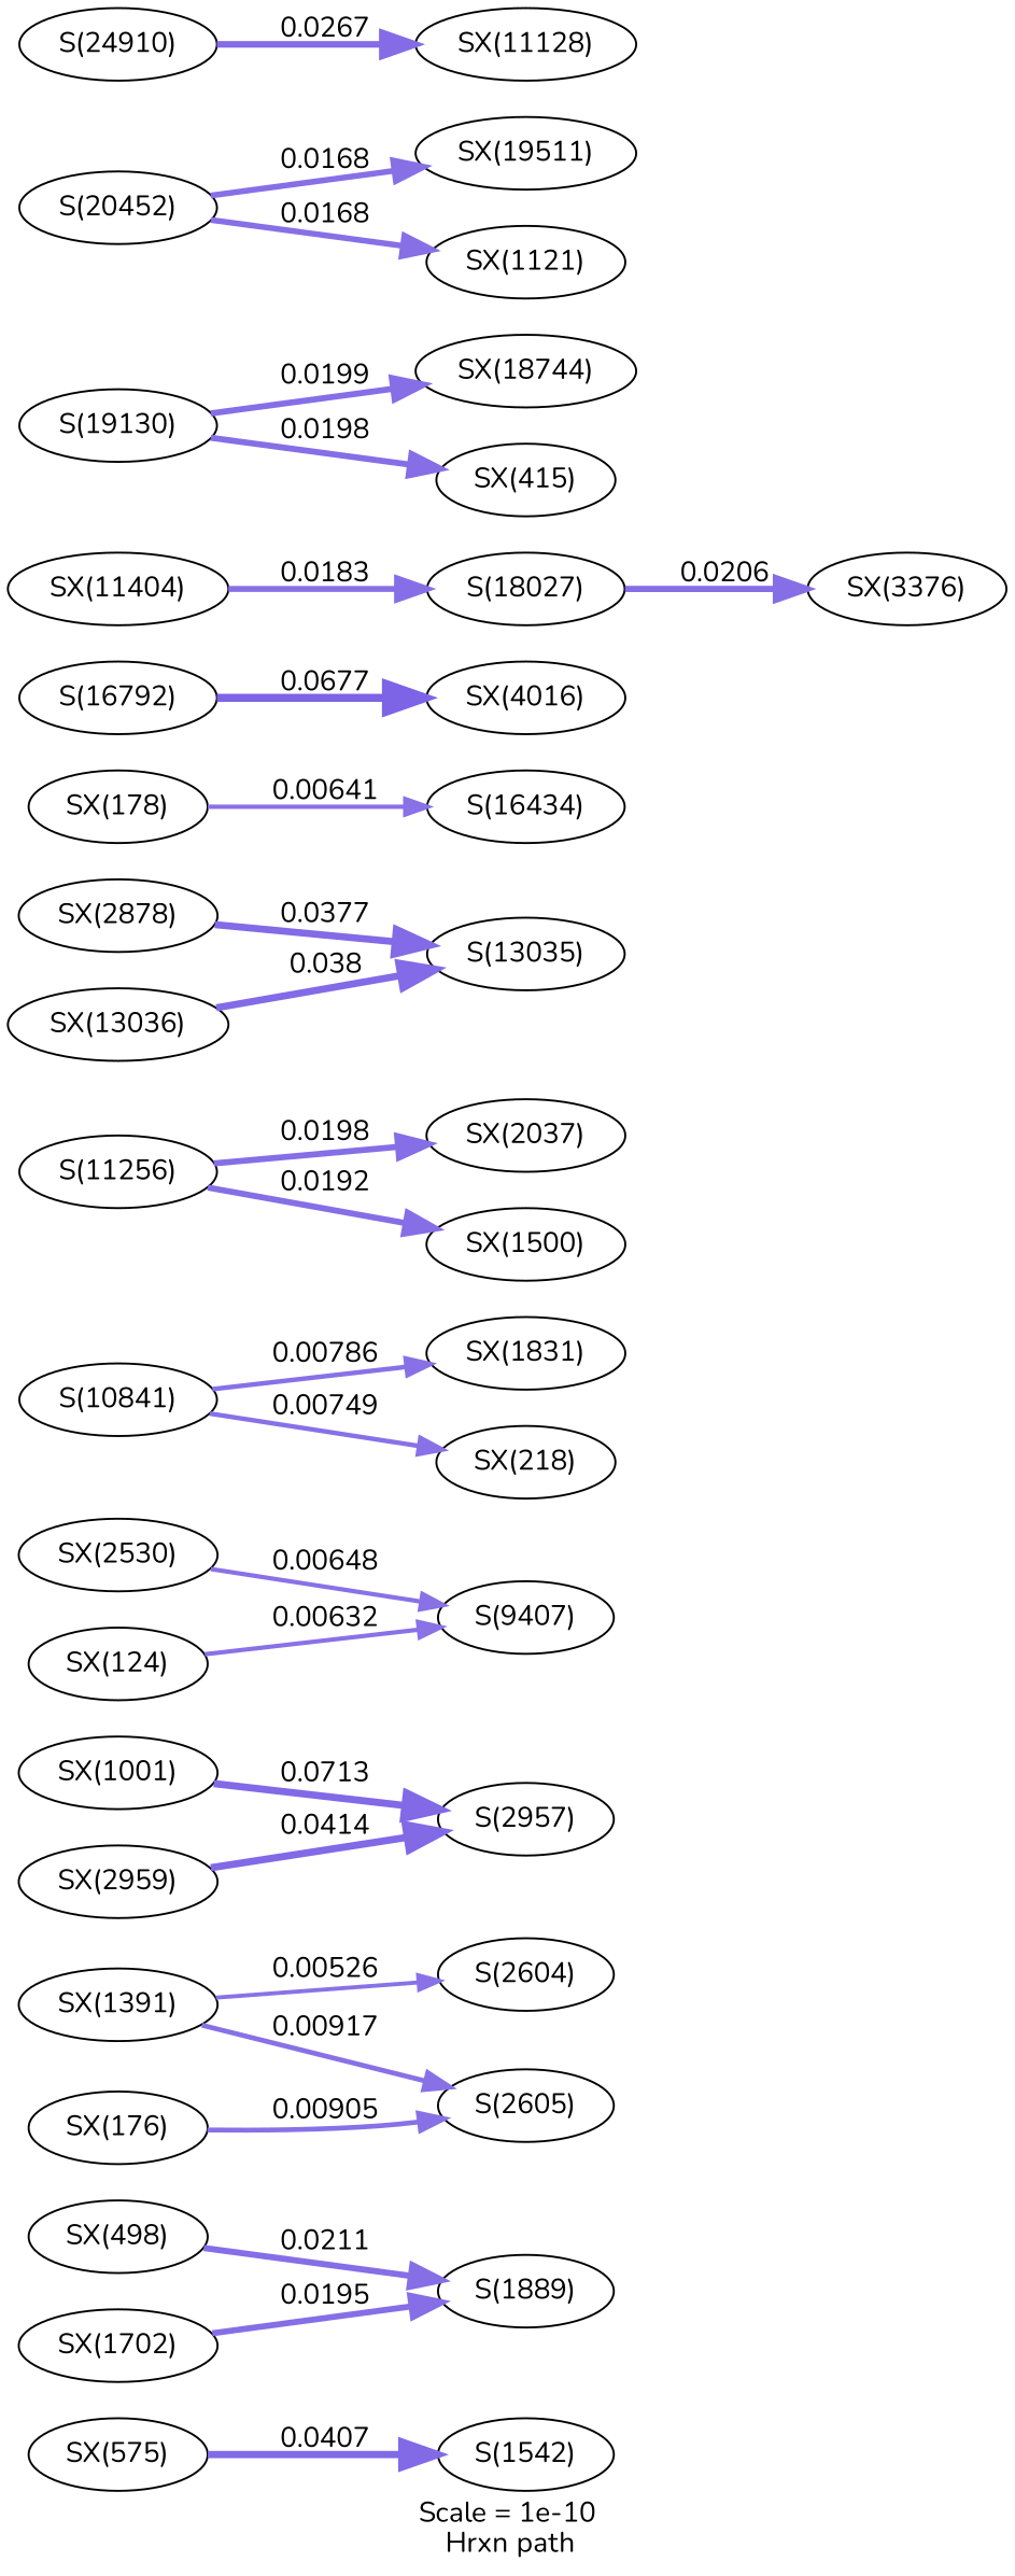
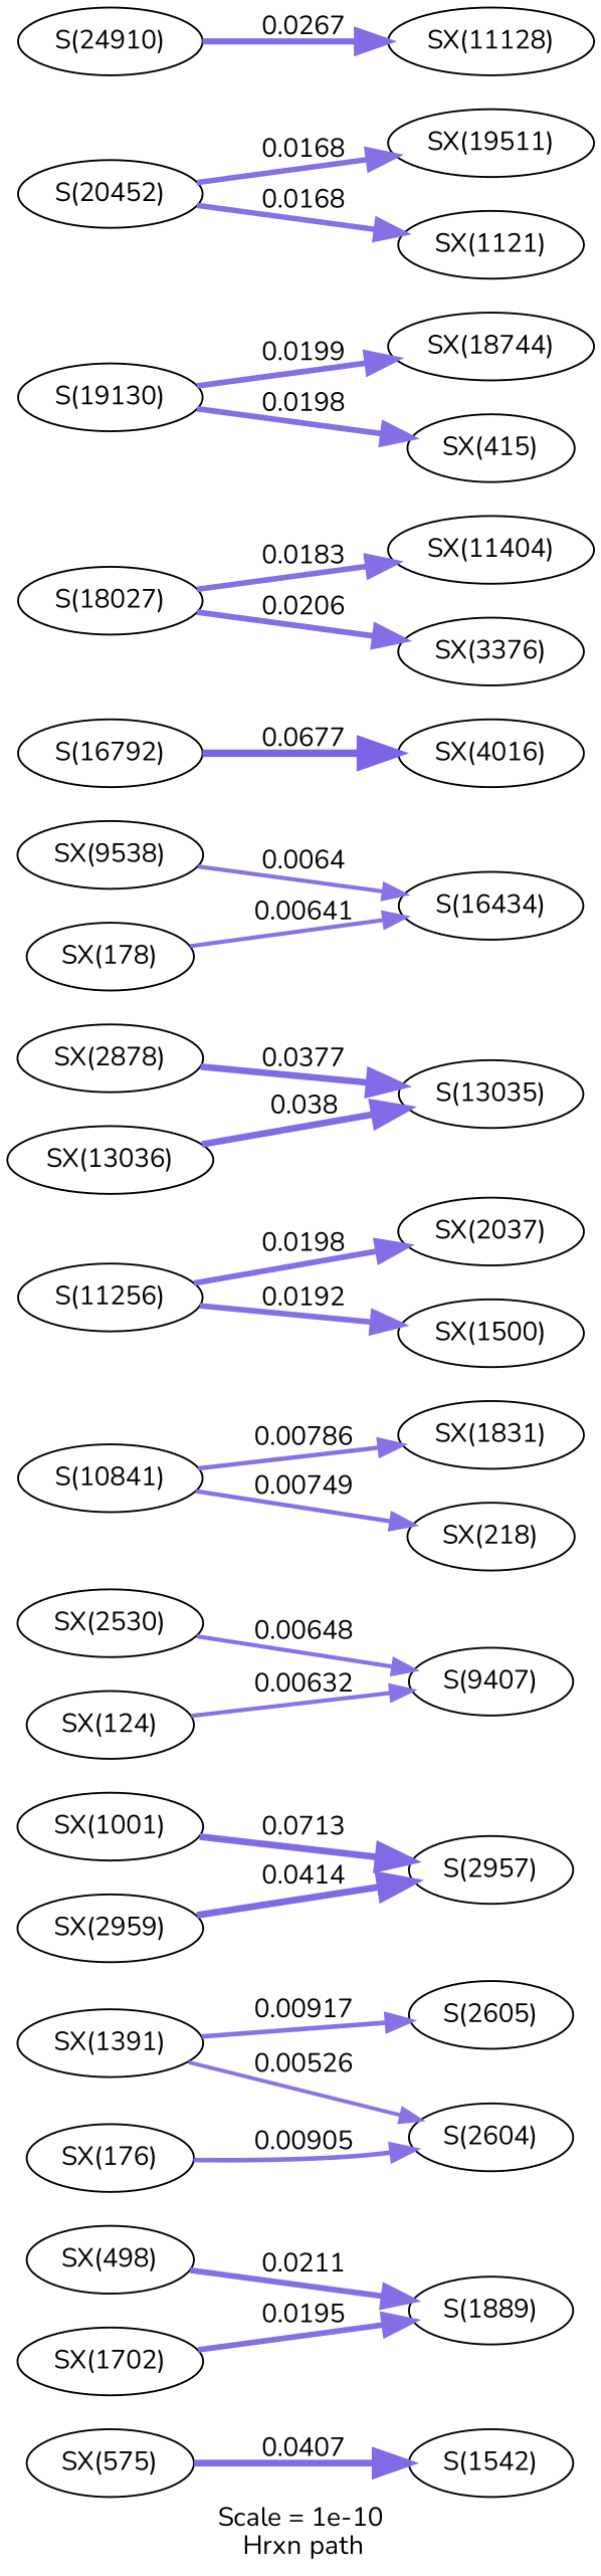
  digraph {
    fontname=Nunito
    label="Scale = 1e-10\l Hrxn path"
    rankdir=LR
    node [fontname=Nunito]
    edge [arrowsize=1.09 color="0.7, 0.52, 0.9" fontname=Nunito style="setlinewidth(3.04)"]
    n1 [label="SX(575)"]
    n2 [label="S(1542)"]
    n3 [label="SX(498)"]
    n4 [label="S(1889)"]
    n5 [label="SX(1702)"]
    n6 [label="SX(1391)"]
    n7 [label="S(2605)"]
    n8 [label="S(2604)"]
    n9 [label="SX(1001)"]
    n10 [label="S(2957)"]
    n11 [label="SX(2959)"]
    n12 [label="SX(176)"]
    n13 [label="SX(2530)"]
    n14 [label="S(9407)"]
    n15 [label="SX(124)"]
    n16 [label="S(10841)"]
    n17 [label="SX(1831)"]
    n18 [label="SX(218)"]
    n19 [label="S(11256)"]
    n20 [label="SX(2037)"]
    n21 [label="SX(1500)"]
    n22 [label="SX(2878)"]
    n23 [label="S(13035)"]
    n24 [label="SX(13036)"]
+   n25 [label="SX(9538)"]
    n26 [label="S(16434)"]
    n27 [label="S(16792)"]
    n28 [label="SX(4016)"]
    n29 [label="SX(178)"]
    n30 [label="S(18027)"]
    n31 [label="SX(11404)"]
    n32 [label="SX(3376)"]
    n33 [label="S(19130)"]
    n34 [label="SX(18744)"]
    n35 [label="SX(415)"]
    n36 [label="S(20452)"]
    n37 [label="SX(19511)"]
    n38 [label="SX(1121)"]
    n39 [label="S(24910)"]
    n40 [label="SX(11128)"]
    n1 -> n2 [arrowsize=1.79 color="0.7, 0.541, 0.9" label=" 0.0407" style="setlinewidth(3.58)"]
    n3 -> n4 [arrowsize=1.54 color="0.7, 0.521, 0.9" label=" 0.0211" style="setlinewidth(3.09)"]
    n5 -> n4 [arrowsize=1.51 label=" 0.0195" style="setlinewidth(3.03)"]
    n6 -> n7 [arrowsize=1.23 color="0.7, 0.509, 0.9" label=" 0.00917" style="setlinewidth(2.46)"]
    n6 -> n8 [arrowsize=1.02 color="0.7, 0.505, 0.9" label=" 0.00526" style="setlinewidth(2.04)"]
    n9 -> n10 [arrowsize=1.8 color="0.7, 0.541, 0.9" label=" 0.0713" style="setlinewidth(3.59)"]
    n11 -> n10 [arrowsize=1.8 color="0.7, 0.541, 0.9" label=" 0.0414" style="setlinewidth(3.6)"]
-   n12 -> n7 [arrowsize=1.22 color="0.7, 0.509, 0.9" label=" 0.00905" style="setlinewidth(2.45)"]
+   n12 -> n8 [arrowsize=1.22 color="0.7, 0.509, 0.9" label=" 0.00905" style="setlinewidth(2.45)"]
    n13 -> n14 [arrowsize=1.1 color="0.7, 0.506, 0.9" label=" 0.00648" style="setlinewidth(2.2)"]
    n15 -> n14 [color="0.7, 0.506, 0.9" label=" 0.00632" style="setlinewidth(2.18)"]
    n16 -> n17 [arrowsize=1.17 color="0.7, 0.508, 0.9" label=" 0.00786" style="setlinewidth(2.34)"]
    n16 -> n18 [arrowsize=1.15 color="0.7, 0.507, 0.9" label=" 0.00749" style="setlinewidth(2.31)"]
    n19 -> n20 [arrowsize=1.52 label=" 0.0198"]
    n19 -> n21 [arrowsize=1.51 color="0.7, 0.519, 0.9" label=" 0.0192" style="setlinewidth(3.02)"]
    n22 -> n23 [arrowsize=1.76 color="0.7, 0.538, 0.9" label=" 0.0377" style="setlinewidth(3.52)"]
    n24 -> n23 [arrowsize=1.77 color="0.7, 0.538, 0.9" label=" 0.038" style="setlinewidth(3.53)"]
+   n25 -> n26 [color="0.7, 0.506, 0.9" label=" 0.0064" style="setlinewidth(2.19)"]
    n27 -> n28 [arrowsize=1.98 color="0.7, 0.568, 0.9" label=" 0.0677" style="setlinewidth(3.97)"]
    n29 -> n26 [color="0.7, 0.506, 0.9" label=" 0.00641" style="setlinewidth(2.19)"]
-   n31 -> n30 [arrowsize=1.49 color="0.7, 0.518, 0.9" label=" 0.0183" style="setlinewidth(2.98)"]
+   n30 -> n31 [arrowsize=1.49 color="0.7, 0.518, 0.9" label=" 0.0183" style="setlinewidth(2.98)"]
    n30 -> n32 [arrowsize=1.54 color="0.7, 0.521, 0.9" label=" 0.0206" style="setlinewidth(3.07)"]
    n33 -> n34 [arrowsize=1.52 label=" 0.0199"]
    n33 -> n35 [arrowsize=1.52 label=" 0.0198"]
    n36 -> n37 [arrowsize=1.46 color="0.7, 0.517, 0.9" label=" 0.0168" style="setlinewidth(2.92)"]
    n36 -> n38 [arrowsize=1.46 color="0.7, 0.517, 0.9" label=" 0.0168" style="setlinewidth(2.91)"]
    n39 -> n40 [arrowsize=1.63 color="0.7, 0.527, 0.9" label=" 0.0267" style="setlinewidth(3.27)"]
  }
